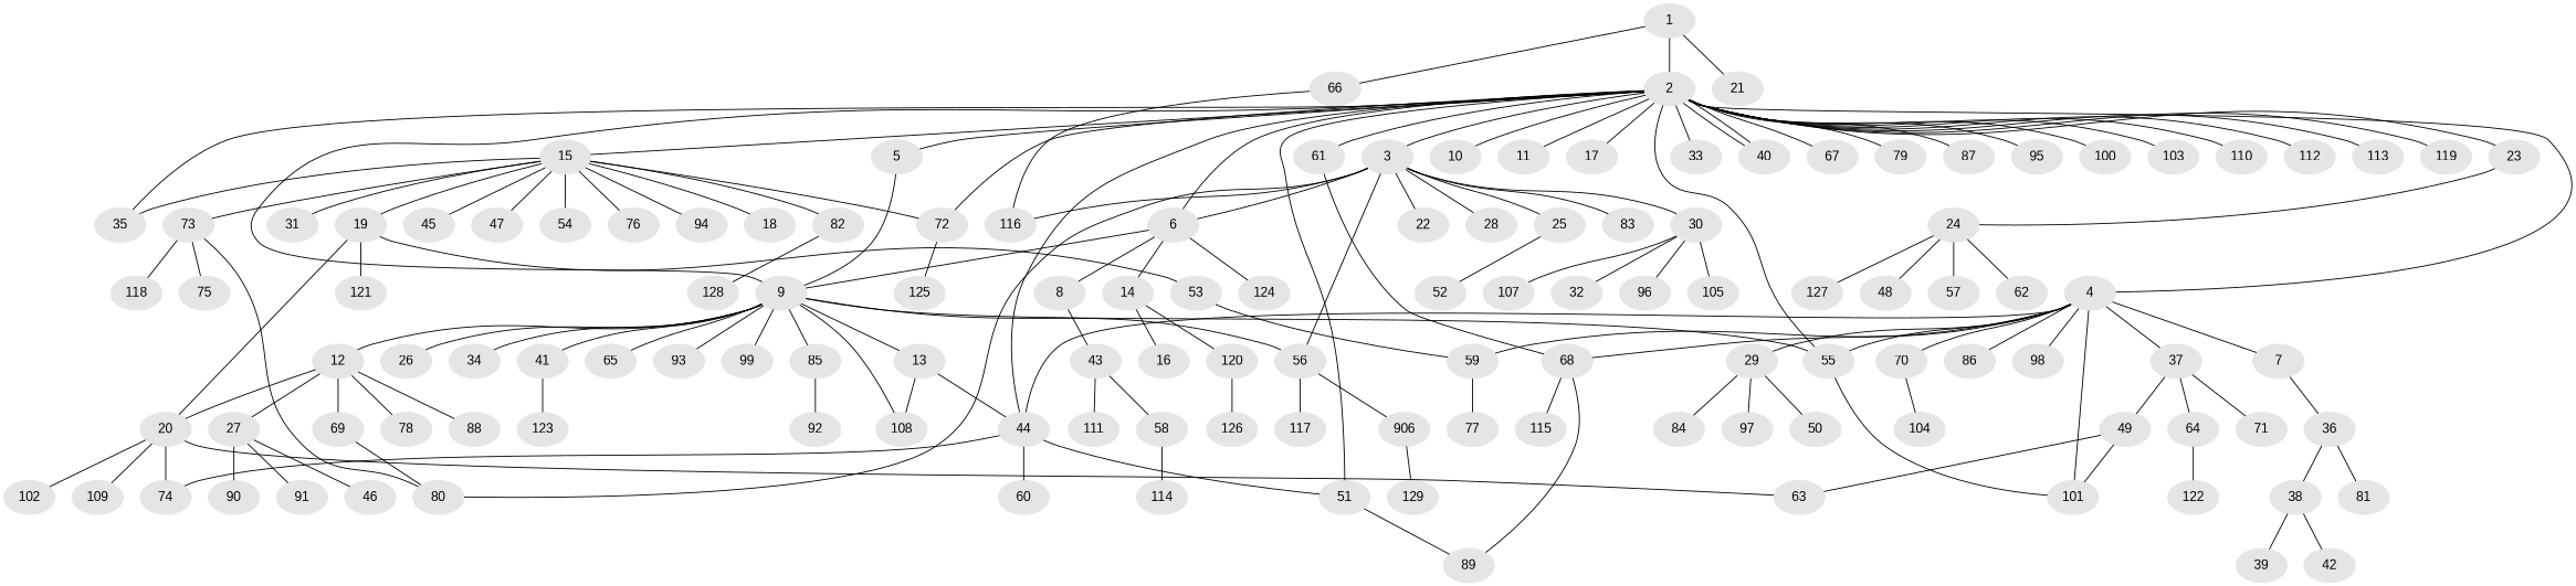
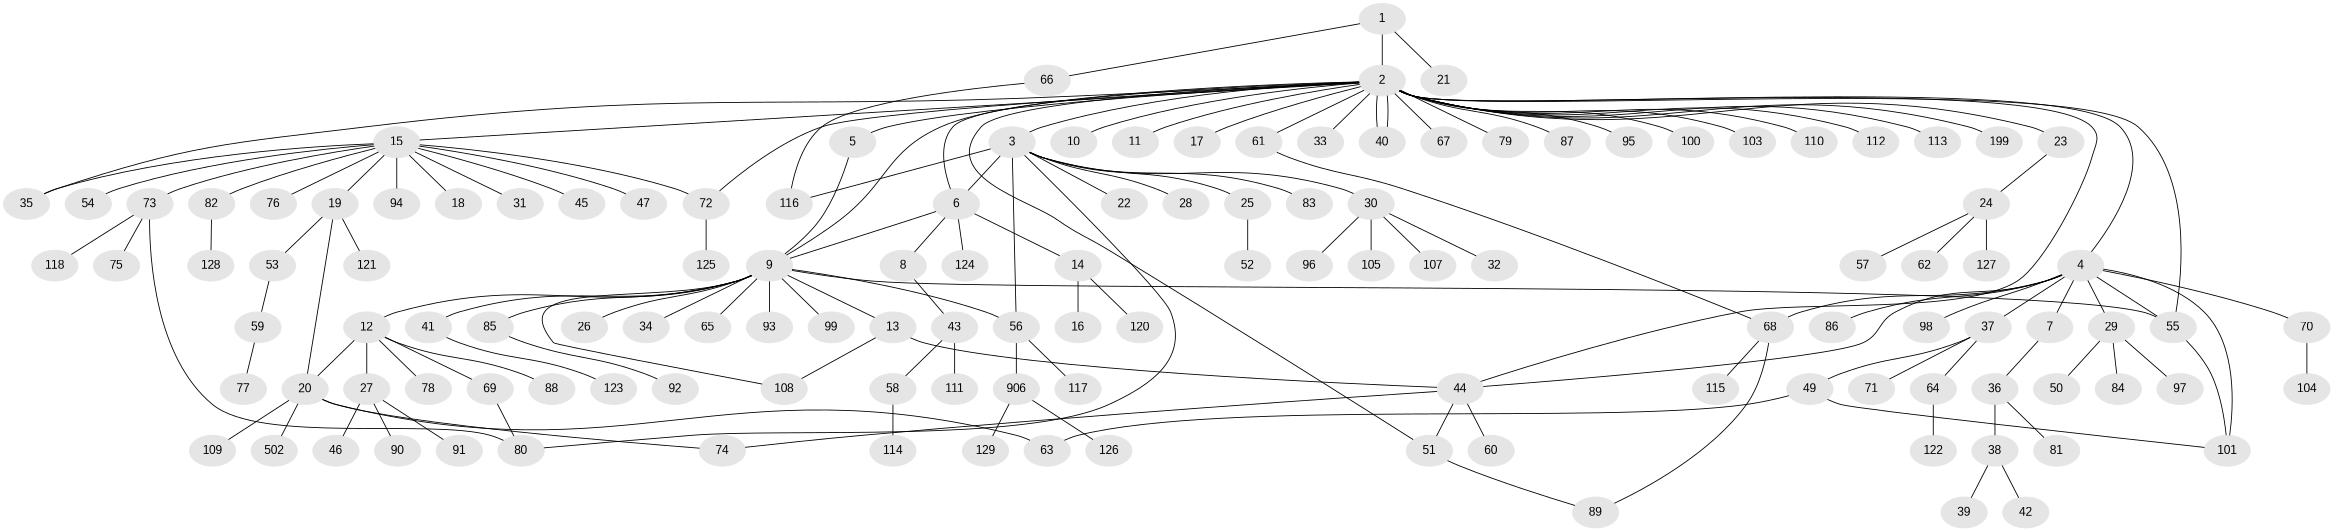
  graph {
    fontname="Liberation Sans"
    node [color=gray90 fontname="Liberation Sans" style=filled]
    edge [fontname="Liberation Sans"]
    1
    2
    21
    66
    3
    4
    5
    6
    9
    10
    11
    15
    17
    23
    33
    35
    40
    44
    51
    55
    61
    67
    72
    79
    87
    95
    100
    103
    110
    112
    113
-   119
+   119 [label=199]
    116
    22
    25
    28
    30
    56
    80
    83
    7
    29
    37
    59
    68
    70
    86
    98
    101
    8
    14
    124
    12
    13
    26
    34
    41
    65
    85
    93
    99
    108
    18
    19
    31
    45
    47
    54
    73
    76
    82
    94
    24
    74
    60
    89
    125
    52
    32
    96
    105
    107
    n83 [label=906]
    117
    36
    50
    84
    97
    38
    81
    49
    64
    71
    77
    115
    104
    43
    16
    120
    58
    111
    20
    27
    69
    78
    88
    123
    92
    63
-   102
+   102 [label=502]
    109
    46
    90
    91
    53
    121
    75
    118
    128
-   48
    57
    62
    127
    39
    42
    122
    114
    126
    129
    1 -- 2
    1 -- 21
    1 -- 66
    2 -- 3
    2 -- 4
    2 -- 5
    2 -- 6
    2 -- 9
    2 -- 10
    2 -- 11
    2 -- 15
    2 -- 17
    2 -- 23
    2 -- 33
    2 -- 35
    2 -- 40
    2 -- 40
    2 -- 44
    2 -- 51
    2 -- 55
    2 -- 61
    2 -- 67
    2 -- 72
    2 -- 79
    2 -- 87
    2 -- 95
    2 -- 100
    2 -- 103
    2 -- 110
    2 -- 112
    2 -- 113
    2 -- 119
    66 -- 116
    3 -- 6
    3 -- 116
    3 -- 22
    3 -- 25
    3 -- 28
    3 -- 30
    3 -- 56
    3 -- 80
    3 -- 83
    4 -- 44
    4 -- 55
    4 -- 7
    4 -- 29
    4 -- 37
-   4 -- 59
    4 -- 68
    4 -- 70
    4 -- 86
    4 -- 98
    4 -- 101
    5 -- 9
    6 -- 9
    6 -- 8
    6 -- 14
    6 -- 124
    9 -- 55
    9 -- 56
    9 -- 12
    9 -- 13
    9 -- 26
    9 -- 34
    9 -- 41
    9 -- 65
    9 -- 85
    9 -- 93
    9 -- 99
    9 -- 108
    15 -- 35
    15 -- 72
    15 -- 18
    15 -- 19
    15 -- 31
    15 -- 45
    15 -- 47
    15 -- 54
    15 -- 73
    15 -- 76
    15 -- 82
    15 -- 94
    23 -- 24
    44 -- 51
    44 -- 74
    44 -- 60
    51 -- 89
    55 -- 101
    61 -- 68
    72 -- 125
    25 -- 52
    30 -- 32
    30 -- 96
    30 -- 105
    30 -- 107
    56 -- n83
    56 -- 117
    7 -- 36
    29 -- 50
    29 -- 84
    29 -- 97
    37 -- 49
    37 -- 64
    37 -- 71
    59 -- 77
    68 -- 89
    68 -- 115
    70 -- 104
    8 -- 43
    14 -- 16
    14 -- 120
    12 -- 20
    12 -- 27
    12 -- 69
    12 -- 78
    12 -- 88
    13 -- 44
    13 -- 108
    41 -- 123
    85 -- 92
    19 -- 20
    19 -- 53
    19 -- 121
    73 -- 80
    73 -- 75
    73 -- 118
    82 -- 128
-   24 -- 48
    24 -- 57
    24 -- 62
    24 -- 127
-   120 -- 126
+   n83 -- 126
    n83 -- 129
    36 -- 38
    36 -- 81
    38 -- 39
    38 -- 42
    49 -- 101
    49 -- 63
    64 -- 122
    43 -- 58
    43 -- 111
    58 -- 114
    20 -- 74
    20 -- 63
    20 -- 102
    20 -- 109
    27 -- 46
    27 -- 90
    27 -- 91
    69 -- 80
    53 -- 59
  }
